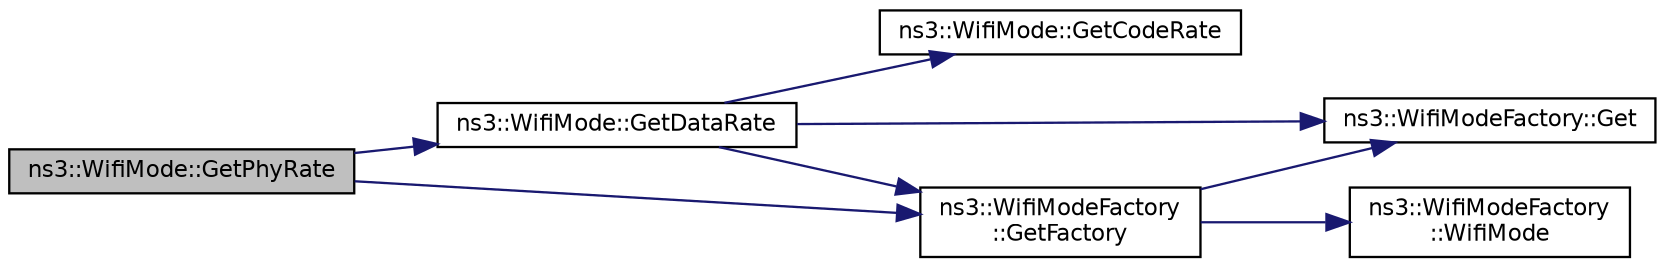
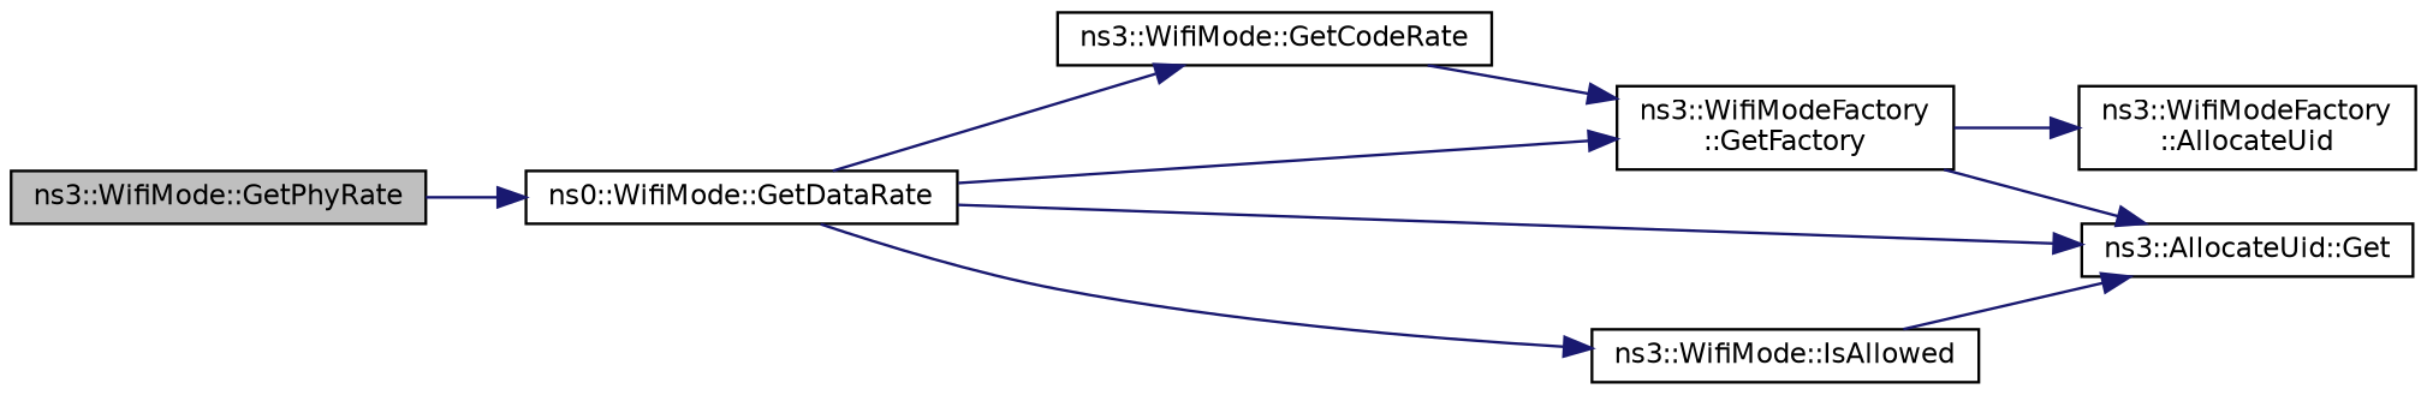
  digraph {
    rankdir=LR
    node [color=black fillcolor=white fontname=Helvetica fontsize=10 shape=record style=filled]
    edge [color=midnightblue fontname=Helvetica fontsize=10 labelfontname=Helvetica labelfontsize=10 style=solid]
    n1 [fillcolor=grey75 fontcolor=black height=0.2 label="ns3::WifiMode::GetPhyRate" width=0.4]
-   n2 [height=0.2 label="ns3::WifiMode::GetDataRate" width=0.4]
+   n2 [height=0.2 label="ns0::WifiMode::GetDataRate" width=0.4]
    n3 [height=0.2 label="ns3::WifiMode::GetCodeRate" width=0.4]
    n4 [height=0.2 label="ns3::WifiModeFactory\l::GetFactory" width=0.4]
-   n5 [height=0.2 label="ns3::WifiModeFactory::Get" width=0.4]
-   n7 [height=0.2 label="ns3::WifiModeFactory\l::WifiMode" width=0.4]
+   n5 [height=0.2 label="ns3::AllocateUid::Get" width=0.4]
+   n6 [height=0.2 label="ns3::WifiMode::IsAllowed" width=0.4]
+   n7 [height=0.2 label="ns3::WifiModeFactory\l::AllocateUid" width=0.4]
    n1 -> n2
    n2 -> n3
    n2 -> n4
    n2 -> n5
-   n1 -> n4
+   n2 -> n6
+   n3 -> n4
    n4 -> n5
    n4 -> n7
+   n6 -> n5
  }
